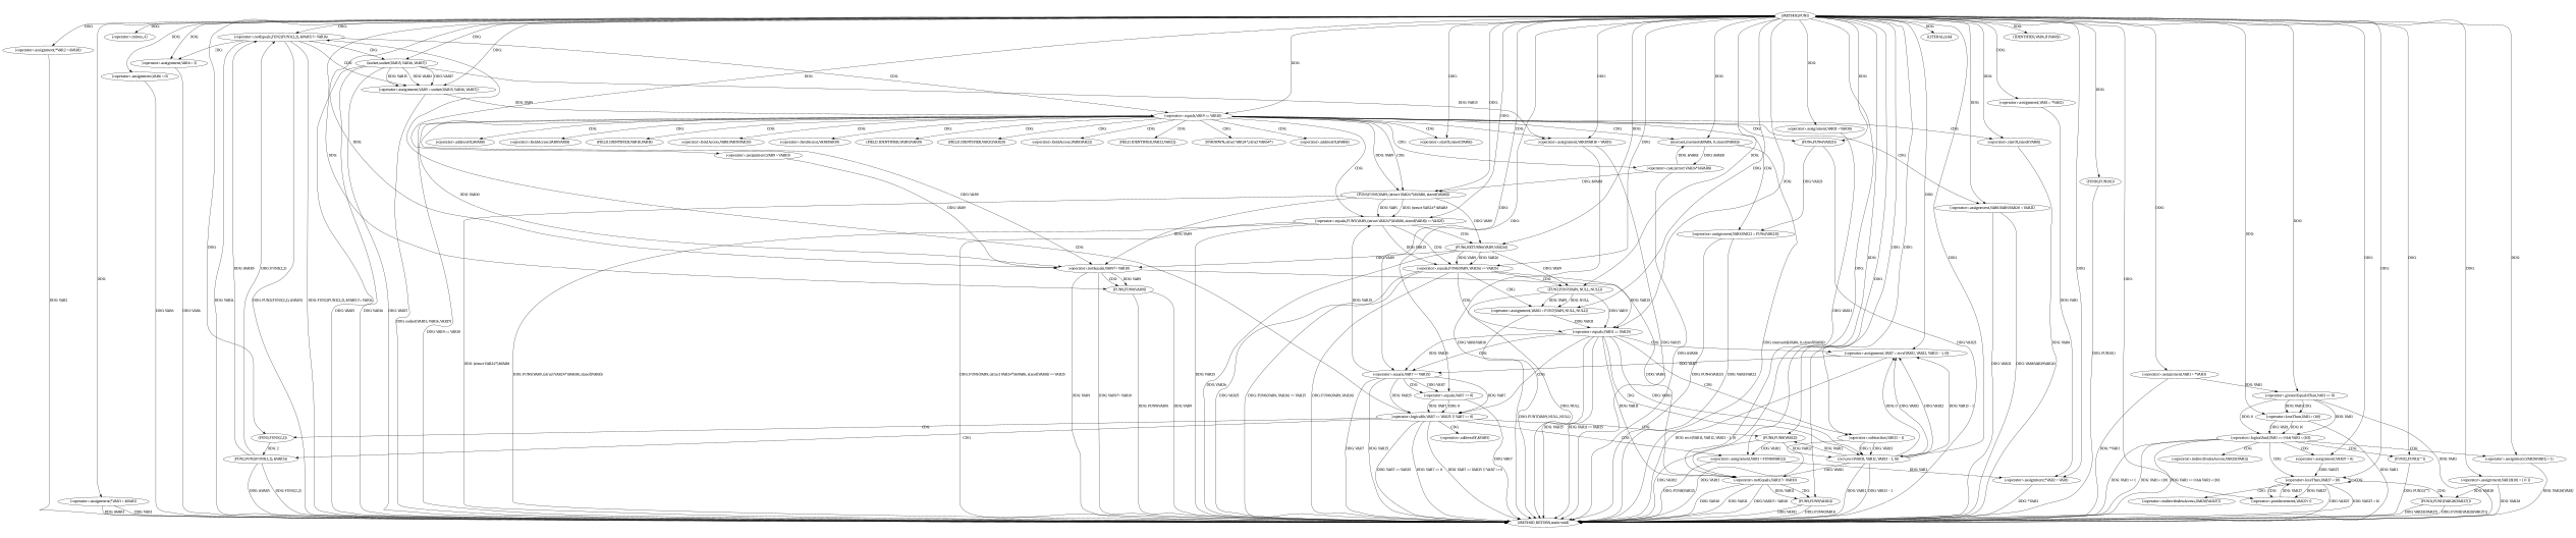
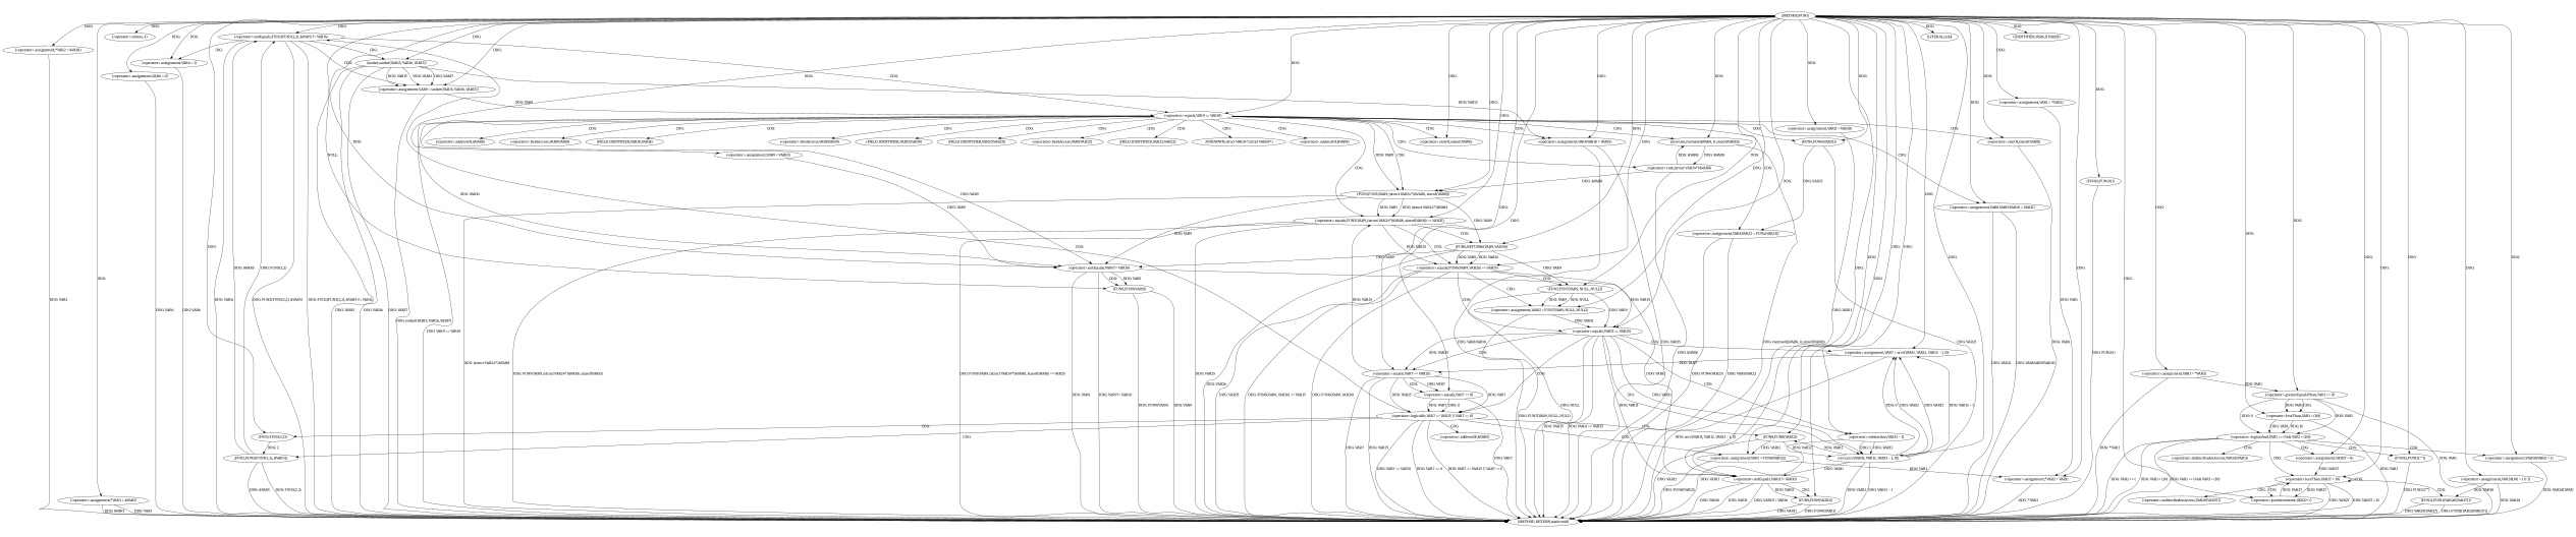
  digraph {
    fontname=Merriweather
    node [fontname=Merriweather]
    edge [fontname=Merriweather]
    n1 [label="(METHOD,FUN1)"]
    n2 [label="(<operator>.assignment,*VAR2 = &VAR1)"]
    n3 [label="(<operator>.assignment,*VAR3 = &VAR1)"]
    n4 [label="(<operator>.minus,-1)"]
    n5 [label="(<operator>.assignment,VAR1 = *VAR2)"]
    n6 [label="(<operator>.assignment,VAR6 = 0)"]
    n7 [label="(<operator>.assignment,VAR9 = VAR10)"]
    n8 [label="(<operator>.assignment,VAR11 = VAR10)"]
    n9 [label="(<operator>.notEquals,FUN2(FUN3(2,2), &VAR5) != VAR14)"]
    n10 [label="(FUN3,FUN3(2,2))"]
    n11 [label="(<operator>.assignment,VAR6 = 1)"]
    n12 [label="(<operator>.assignment,VAR9 = socket(VAR15, VAR16, VAR17))"]
    n13 [label="(socket,socket(VAR15, VAR16, VAR17))"]
    n14 [label="(<operator>.equals,VAR9 == VAR10)"]
    n15 [label="(memset,memset(&VAR8, 0, sizeof(VAR8)))"]
    n16 [label="(<operator>.sizeOf,sizeof(VAR8))"]
    n17 [label="(<operator>.assignment,VAR8.VAR18 = VAR15)"]
    n18 [label="(<operator>.assignment,VAR8.VAR19.VAR20 = VAR21)"]
    n19 [label="(FUN4,FUN4(VAR23))"]
    n20 [label="(<operator>.equals,FUN5(VAR9, (struct VAR24*)&VAR8, sizeof(VAR8)) == VAR25)"]
    n21 [label="(FUN5,FUN5(VAR9, (struct VAR24*)&VAR8, sizeof(VAR8)))"]
    n22 [label="(<operator>.sizeOf,sizeof(VAR8))"]
    n23 [label="(<operator>.equals,FUN6(VAR9, VAR26) == VAR25)"]
    n24 [label="(FUN6,RETURN6(VAR9, VAR26))"]
    n25 [label="(<operator>.assignment,VAR11 = FUN7(VAR9, NULL, NULL))"]
    n26 [label="(FUN7,FUN7(VAR9, NULL, NULL))"]
    n27 [label="(<operator>.equals,VAR11 == VAR25)"]
    n28 [label="(<operator>.assignment,VAR7 = recv(VAR11, VAR12, VAR13 - 1, 0))"]
    n29 [label="(recv,recv(VAR11, VAR12, VAR13 - 1, 0))"]
    n30 [label="(<operator>.subtraction,VAR13 - 1)"]
    n31 [label="(<operator>.equals,VAR7 == VAR25)"]
    n32 [label="(<operator>.equals,VAR7 == 0)"]
    n33 [label="(<operator>.assignment,VAR1 = FUN8(VAR12))"]
    n34 [label="(FUN8,FUN8(VAR12))"]
    n35 [label="(LITERAL,0,do)"]
    n36 [label="(<operator>.notEquals,VAR9 != VAR10)"]
    n37 [label="(FUN9,FUN9(VAR9))"]
    n38 [label="(<operator>.notEquals,VAR11 != VAR10)"]
    n39 [label="(FUN9,FUN9(VAR11))"]
    n40 [label="(IDENTIFIER,VAR6,if (VAR6))"]
    n41 [label="(FUN10,FUN10())"]
    n42 [label="(<operator>.assignment,*VAR2 = VAR1)"]
    n43 [label="(<operator>.assignment,VAR1 = *VAR3)"]
    n44 [label="(<operator>.assignment,VAR28[10] = { 0 })"]
    n45 [label="(<operator>.greaterEqualsThan,VAR1 >= 0)"]
    n46 [label="(<operator>.lessThan,VAR1 < (10))"]
    n47 [label="(<operator>.assignment,VAR28[VAR1] = 1)"]
    n48 [label="(<operator>.assignment,VAR27 = 0)"]
    n49 [label="(<operator>.lessThan,VAR27 < 10)"]
    n50 [label="(<operator>.postIncrement,VAR27++)"]
    n51 [label="(FUN12,FUN12(\"\"))"]
    n52 [label="(METHOD_RETURN,static void)"]
    n53 [label="(FUN2,FUN2(FUN3(2,2), &VAR5))"]
    n54 [label="(<operator>.assignment,VAR8.VAR22 = FUN4(VAR23))"]
    n55 [label="(<operator>.cast,(struct VAR24*)&VAR8)"]
    n56 [label="(<operator>.addressOf,&VAR8)"]
    n57 [label="(<operator>.fieldAccess,VAR8.VAR18)"]
    n58 [label="(FIELD_IDENTIFIER,VAR18,VAR18)"]
-   n59 [label="(<operator>.fieldAccess,VAR8.VAR19.VAR20)"]
    n60 [label="(<operator>.fieldAccess,VAR8.VAR19)"]
    n61 [label="(FIELD_IDENTIFIER,VAR19,VAR19)"]
    n62 [label="(FIELD_IDENTIFIER,VAR20,VAR20)"]
    n63 [label="(<operator>.fieldAccess,VAR8.VAR22)"]
    n64 [label="(FIELD_IDENTIFIER,VAR22,VAR22)"]
    n65 [label="(UNKNOWN,struct VAR24*,struct VAR64*)"]
    n66 [label="(<operator>.addressOf,&VAR8)"]
    n67 [label="(<operator>.logicalOr,VAR7 == VAR25 || VAR7 == 0)"]
    n68 [label="(FUN11,FUN11(VAR28[VAR27]))"]
    n69 [label="(<operator>.logicalAnd,VAR1 >= 0 && VAR1 < (10))"]
    n70 [label="(<operator>.indirectIndexAccess,VAR28[VAR27])"]
    n71 [label="(<operator>.addressOf,&VAR5)"]
    n72 [label="(<operator>.indirectIndexAccess,VAR28[VAR1])"]
    n1 -> n2 [label="DDG: "]
    n1 -> n3 [label="DDG: "]
    n1 -> n4 [label="DDG: "]
    n1 -> n5 [label="DDG: "]
    n1 -> n6 [label="DDG: "]
    n1 -> n7 [label="DDG: "]
    n1 -> n8 [label="DDG: "]
    n1 -> n9 [label="DDG: "]
    n1 -> n10 [label="DDG: "]
    n1 -> n11 [label="DDG: "]
    n1 -> n12 [label="DDG: "]
    n1 -> n13 [label="DDG: "]
    n1 -> n14 [label="DDG: "]
    n1 -> n15 [label="DDG: "]
    n1 -> n16 [label="DDG: "]
    n1 -> n17 [label="DDG: "]
    n1 -> n18 [label="DDG: "]
    n1 -> n19 [label="DDG: "]
    n1 -> n20 [label="DDG: "]
    n1 -> n21 [label="DDG: "]
    n1 -> n22 [label="DDG: "]
    n1 -> n23 [label="DDG: "]
    n1 -> n24 [label="DDG: "]
    n1 -> n25 [label="DDG: "]
    n1 -> n26 [label="DDG: "]
    n1 -> n27 [label="DDG: "]
    n1 -> n28 [label="DDG: "]
    n1 -> n29 [label="DDG: "]
    n1 -> n30 [label="DDG: "]
    n1 -> n31 [label="DDG: "]
    n1 -> n32 [label="DDG: "]
    n1 -> n33 [label="DDG: "]
    n1 -> n34 [label="DDG: "]
    n1 -> n35 [label="DDG: "]
    n1 -> n36 [label="DDG: "]
-   n1 -> n37 [label="DDG: "]
+   n1 -> n37 [label="NULL: "]
    n1 -> n38 [label="DDG: "]
    n1 -> n39 [label="DDG: "]
    n1 -> n40 [label="DDG: "]
    n1 -> n41 [label="DDG: "]
    n1 -> n42 [label="DDG: "]
    n1 -> n43 [label="DDG: "]
    n1 -> n44 [label="DDG: "]
    n1 -> n45 [label="DDG: "]
    n1 -> n46 [label="DDG: "]
    n1 -> n47 [label="DDG: "]
    n1 -> n48 [label="DDG: "]
    n1 -> n49 [label="DDG: "]
    n1 -> n50 [label="DDG: "]
    n1 -> n51 [label="DDG: "]
    n2 -> n52 [label="DDG: VAR2"]
    n3 -> n52 [label="DDG: VAR3"]
    n3 -> n52 [label="DDG: &VAR1"]
    n5 -> n42 [label="DDG: VAR1"]
    n6 -> n52 [label="DDG: VAR6"]
    n7 -> n36 [label="DDG: VAR9"]
    n8 -> n38 [label="DDG: VAR11"]
    n9 -> n11 [label="CDG: "]
    n9 -> n12 [label="CDG: "]
    n9 -> n13 [label="CDG: "]
    n9 -> n14 [label="CDG: "]
    n9 -> n52 [label="DDG: FUN2(FUN3(2,2), &VAR5)"]
    n9 -> n52 [label="DDG: FUN2(FUN3(2,2), &VAR5) != VAR14"]
    n9 -> n52 [label="DDG: VAR14"]
    n10 -> n53 [label="DDG: 2"]
    n11 -> n52 [label="DDG: VAR6"]
    n12 -> n14 [label="DDG: VAR9"]
    n12 -> n52 [label="DDG: socket(VAR15, VAR16, VAR17)"]
    n13 -> n12 [label="DDG: VAR15"]
    n13 -> n12 [label="DDG: VAR16"]
    n13 -> n12 [label="DDG: VAR17"]
    n13 -> n17 [label="DDG: VAR15"]
    n13 -> n52 [label="DDG: VAR15"]
    n13 -> n52 [label="DDG: VAR16"]
    n13 -> n52 [label="DDG: VAR17"]
    n14 -> n15 [label="CDG: "]
    n14 -> n16 [label="CDG: "]
    n14 -> n17 [label="CDG: "]
    n14 -> n18 [label="CDG: "]
    n14 -> n19 [label="CDG: "]
    n14 -> n20 [label="CDG: "]
    n14 -> n21 [label="DDG: VAR9"]
    n14 -> n21 [label="CDG: "]
    n14 -> n22 [label="CDG: "]
    n14 -> n36 [label="DDG: VAR9"]
    n14 -> n36 [label="DDG: VAR10"]
    n14 -> n52 [label="DDG: VAR9 == VAR10"]
    n14 -> n54 [label="CDG: "]
    n14 -> n55 [label="CDG: "]
    n14 -> n56 [label="CDG: "]
    n14 -> n57 [label="CDG: "]
    n14 -> n58 [label="CDG: "]
-   n14 -> n59 [label="CDG: "]
    n14 -> n60 [label="CDG: "]
    n14 -> n61 [label="CDG: "]
    n14 -> n62 [label="CDG: "]
    n14 -> n63 [label="CDG: "]
    n14 -> n64 [label="CDG: "]
    n14 -> n65 [label="CDG: "]
    n14 -> n66 [label="CDG: "]
    n15 -> n52 [label="DDG: memset(&VAR8, 0, sizeof(VAR8))"]
    n15 -> n55 [label="DDG: &VAR8"]
    n17 -> n52 [label="DDG: VAR15"]
    n17 -> n52 [label="DDG: VAR8.VAR18"]
    n18 -> n52 [label="DDG: VAR21"]
    n18 -> n52 [label="DDG: VAR8.VAR19.VAR20"]
    n19 -> n52 [label="DDG: VAR23"]
    n19 -> n54 [label="DDG: VAR23"]
    n20 -> n23 [label="DDG: VAR25"]
    n20 -> n23 [label="CDG: "]
    n20 -> n24 [label="CDG: "]
    n20 -> n52 [label="DDG: FUN5(VAR9, (struct VAR24*)&VAR8, sizeof(VAR8))"]
    n20 -> n52 [label="DDG: FUN5(VAR9, (struct VAR24*)&VAR8, sizeof(VAR8)) == VAR25"]
    n20 -> n52 [label="DDG: VAR25"]
    n21 -> n20 [label="DDG: VAR9"]
    n21 -> n20 [label="DDG: (struct VAR24*)&VAR8"]
    n21 -> n24 [label="DDG: VAR9"]
    n21 -> n36 [label="DDG: VAR9"]
    n21 -> n52 [label="DDG: (struct VAR24*)&VAR8"]
    n22 -> n52 [label="DDG: VAR8"]
    n23 -> n25 [label="CDG: "]
    n23 -> n26 [label="CDG: "]
    n23 -> n27 [label="DDG: VAR25"]
    n23 -> n27 [label="CDG: "]
    n23 -> n52 [label="DDG: VAR25"]
    n23 -> n52 [label="DDG: FUN6(VAR9, VAR26) == VAR25"]
    n23 -> n52 [label="DDG: FUN6(VAR9, VAR26)"]
    n24 -> n23 [label="DDG: VAR9"]
    n24 -> n23 [label="DDG: VAR26"]
    n24 -> n26 [label="DDG: VAR9"]
    n24 -> n36 [label="DDG: VAR9"]
    n24 -> n52 [label="DDG: VAR26"]
    n25 -> n27 [label="DDG: VAR11"]
    n25 -> n52 [label="DDG: FUN7(VAR9, NULL, NULL)"]
    n26 -> n25 [label="DDG: VAR9"]
    n26 -> n25 [label="DDG: NULL"]
    n26 -> n27 [label="DDG: VAR9"]
    n26 -> n52 [label="DDG: NULL"]
    n27 -> n28 [label="CDG: "]
    n27 -> n29 [label="DDG: VAR11"]
    n27 -> n29 [label="CDG: "]
    n27 -> n30 [label="CDG: "]
    n27 -> n31 [label="DDG: VAR25"]
    n27 -> n31 [label="CDG: "]
    n27 -> n38 [label="DDG: VAR11"]
    n27 -> n52 [label="DDG: VAR25"]
    n27 -> n52 [label="DDG: VAR11 == VAR25"]
    n27 -> n67 [label="CDG: "]
    n28 -> n31 [label="DDG: VAR7"]
    n28 -> n52 [label="DDG: recv(VAR11, VAR12, VAR13 - 1, 0)"]
    n29 -> n28 [label="DDG: VAR11"]
    n29 -> n28 [label="DDG: VAR12"]
    n29 -> n28 [label="DDG: VAR13 - 1"]
    n29 -> n28 [label="DDG: 0"]
    n29 -> n34 [label="DDG: VAR12"]
    n29 -> n38 [label="DDG: VAR11"]
    n29 -> n52 [label="DDG: VAR12"]
    n29 -> n52 [label="DDG: VAR13 - 1"]
    n30 -> n29 [label="DDG: VAR13"]
    n30 -> n29 [label="DDG: 1"]
    n30 -> n52 [label="DDG: VAR13"]
    n31 -> n20 [label="DDG: VAR25"]
    n31 -> n32 [label="DDG: VAR7"]
    n31 -> n32 [label="CDG: "]
    n31 -> n52 [label="DDG: VAR7"]
    n31 -> n52 [label="DDG: VAR25"]
    n31 -> n67 [label="DDG: VAR7"]
    n31 -> n67 [label="DDG: VAR25"]
    n32 -> n52 [label="DDG: VAR7"]
    n32 -> n67 [label="DDG: VAR7"]
    n32 -> n67 [label="DDG: 0"]
    n33 -> n42 [label="DDG: VAR1"]
    n33 -> n52 [label="DDG: FUN8(VAR12)"]
    n34 -> n29 [label="DDG: VAR12"]
    n34 -> n33 [label="DDG: VAR12"]
    n34 -> n52 [label="DDG: VAR12"]
    n36 -> n37 [label="DDG: VAR9"]
    n36 -> n37 [label="CDG: "]
    n36 -> n38 [label="DDG: VAR10"]
    n36 -> n52 [label="DDG: VAR9"]
    n36 -> n52 [label="DDG: VAR9 != VAR10"]
    n37 -> n52 [label="DDG: VAR9"]
    n37 -> n52 [label="DDG: FUN9(VAR9)"]
    n38 -> n39 [label="DDG: VAR11"]
    n38 -> n39 [label="CDG: "]
    n38 -> n52 [label="DDG: VAR10"]
    n38 -> n52 [label="DDG: VAR11"]
    n38 -> n52 [label="DDG: VAR11 != VAR10"]
    n39 -> n52 [label="DDG: VAR11"]
    n39 -> n52 [label="DDG: FUN9(VAR11)"]
    n41 -> n52 [label="DDG: FUN10()"]
    n42 -> n52 [label="DDG: *VAR2"]
    n43 -> n45 [label="DDG: VAR1"]
    n43 -> n52 [label="DDG: *VAR3"]
    n44 -> n52 [label="DDG: VAR28"]
    n44 -> n68 [label="DDG: VAR28"]
    n45 -> n46 [label="DDG: VAR1"]
    n45 -> n46 [label="CDG: "]
    n45 -> n52 [label="DDG: VAR1"]
    n45 -> n69 [label="DDG: VAR1"]
    n45 -> n69 [label="DDG: 0"]
    n46 -> n52 [label="DDG: VAR1"]
    n46 -> n69 [label="DDG: VAR1"]
    n46 -> n69 [label="DDG: 10"]
    n47 -> n52 [label="DDG: VAR28[VAR1]"]
    n48 -> n49 [label="DDG: VAR27"]
    n49 -> n49 [label="CDG: "]
    n49 -> n50 [label="DDG: VAR27"]
    n49 -> n50 [label="CDG: "]
    n49 -> n52 [label="DDG: VAR27"]
    n49 -> n52 [label="DDG: VAR27 < 10"]
    n49 -> n68 [label="CDG: "]
    n49 -> n70 [label="CDG: "]
    n50 -> n49 [label="DDG: VAR27"]
    n51 -> n52 [label="DDG: FUN12(\"\")"]
    n53 -> n9 [label="DDG: FUN3(2,2)"]
    n53 -> n9 [label="DDG: &VAR5"]
    n53 -> n52 [label="DDG: &VAR5"]
    n53 -> n52 [label="DDG: FUN3(2,2)"]
    n54 -> n52 [label="DDG: VAR8.VAR22"]
    n54 -> n52 [label="DDG: FUN4(VAR23)"]
    n55 -> n15 [label="DDG: &VAR8"]
    n55 -> n21 [label="DDG: &VAR8"]
    n55 -> n52 [label="DDG: &VAR8"]
    n67 -> n9 [label="CDG: "]
    n67 -> n10 [label="CDG: "]
    n67 -> n33 [label="CDG: "]
    n67 -> n34 [label="CDG: "]
    n67 -> n52 [label="DDG: VAR7 == VAR25"]
    n67 -> n52 [label="DDG: VAR7 == 0"]
    n67 -> n52 [label="DDG: VAR7 == VAR25 || VAR7 == 0"]
    n67 -> n53 [label="CDG: "]
    n67 -> n71 [label="CDG: "]
    n68 -> n52 [label="DDG: VAR28[VAR27]"]
    n68 -> n52 [label="DDG: FUN11(VAR28[VAR27])"]
    n69 -> n47 [label="CDG: "]
    n69 -> n48 [label="CDG: "]
    n69 -> n49 [label="CDG: "]
    n69 -> n51 [label="CDG: "]
    n69 -> n52 [label="DDG: VAR1 >= 0"]
    n69 -> n52 [label="DDG: VAR1 < (10)"]
    n69 -> n52 [label="DDG: VAR1 >= 0 && VAR1 < (10)"]
    n69 -> n72 [label="CDG: "]
  }
